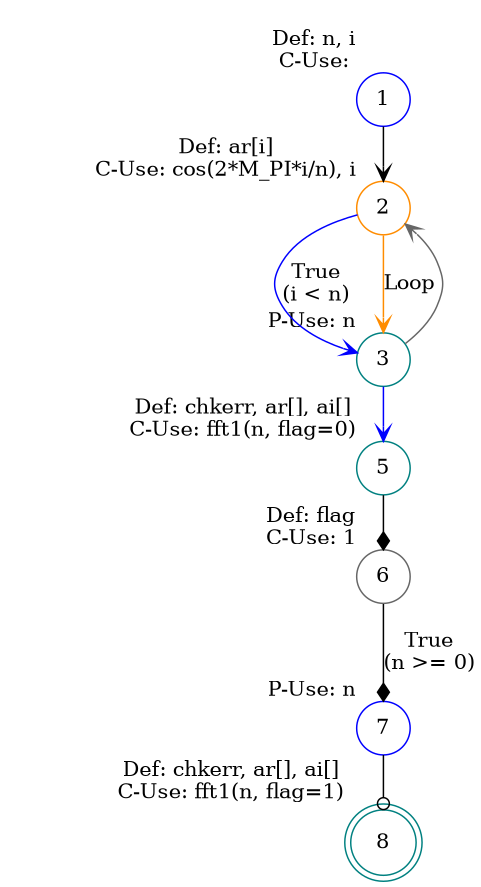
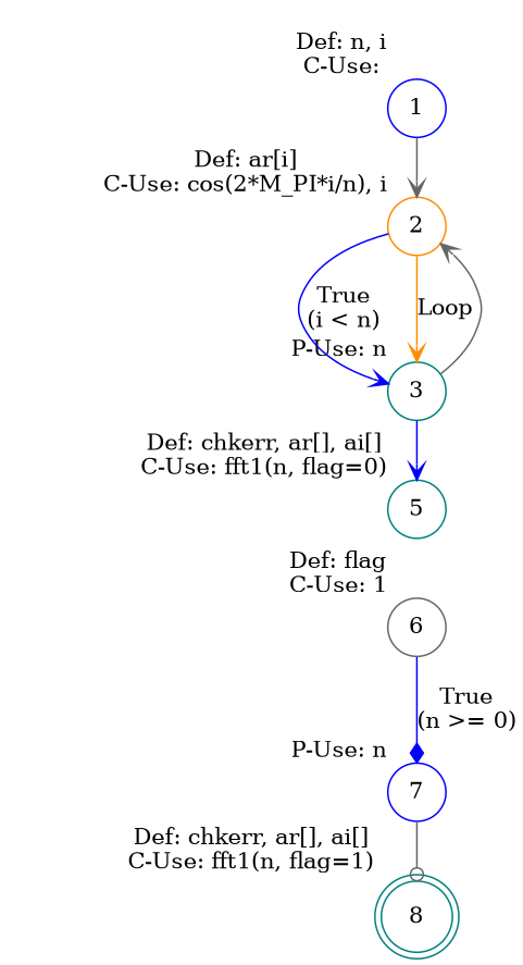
  digraph {
    rankdir=TB
    node [color=teal shape=circle xlabel="P-Use: n"]
    edge [arrowhead=vee color=gray40]
    n1 [color=blue label=1 xlabel="Def: n, i\nC-Use:"]
    n2 [color=darkorange label=2 xlabel="Def: ar[i]\nC-Use: cos(2*M_PI*i/n), i"]
    n3 [label=3]
    n4 [label=5 xlabel="Def: chkerr, ar[], ai[]\nC-Use: fft1(n, flag=0)"]
    n5 [color=gray40 label=6 xlabel="Def: flag\nC-Use: 1"]
    n6 [color=blue label=7]
    n7 [label=8 shape=doublecircle xlabel="Def: chkerr, ar[], ai[]\nC-Use: fft1(n, flag=1)"]
-   n1 -> n2 [color=black]
+   n1 -> n2
    n2 -> n3 [color=blue label="True\n(i < n)"]
    n2 -> n3 [color=darkorange label=Loop]
    n3 -> n2
    n3 -> n4 [color=blue]
-   n4 -> n5 [arrowhead=diamond color=black]
-   n5 -> n6 [arrowhead=diamond color=black label="True\n(n >= 0)"]
-   n6 -> n7 [arrowhead=odot color=black]
+   n5 -> n6 [arrowhead=diamond color=blue label="True\n(n >= 0)"]
+   n6 -> n7 [arrowhead=odot]
  }
